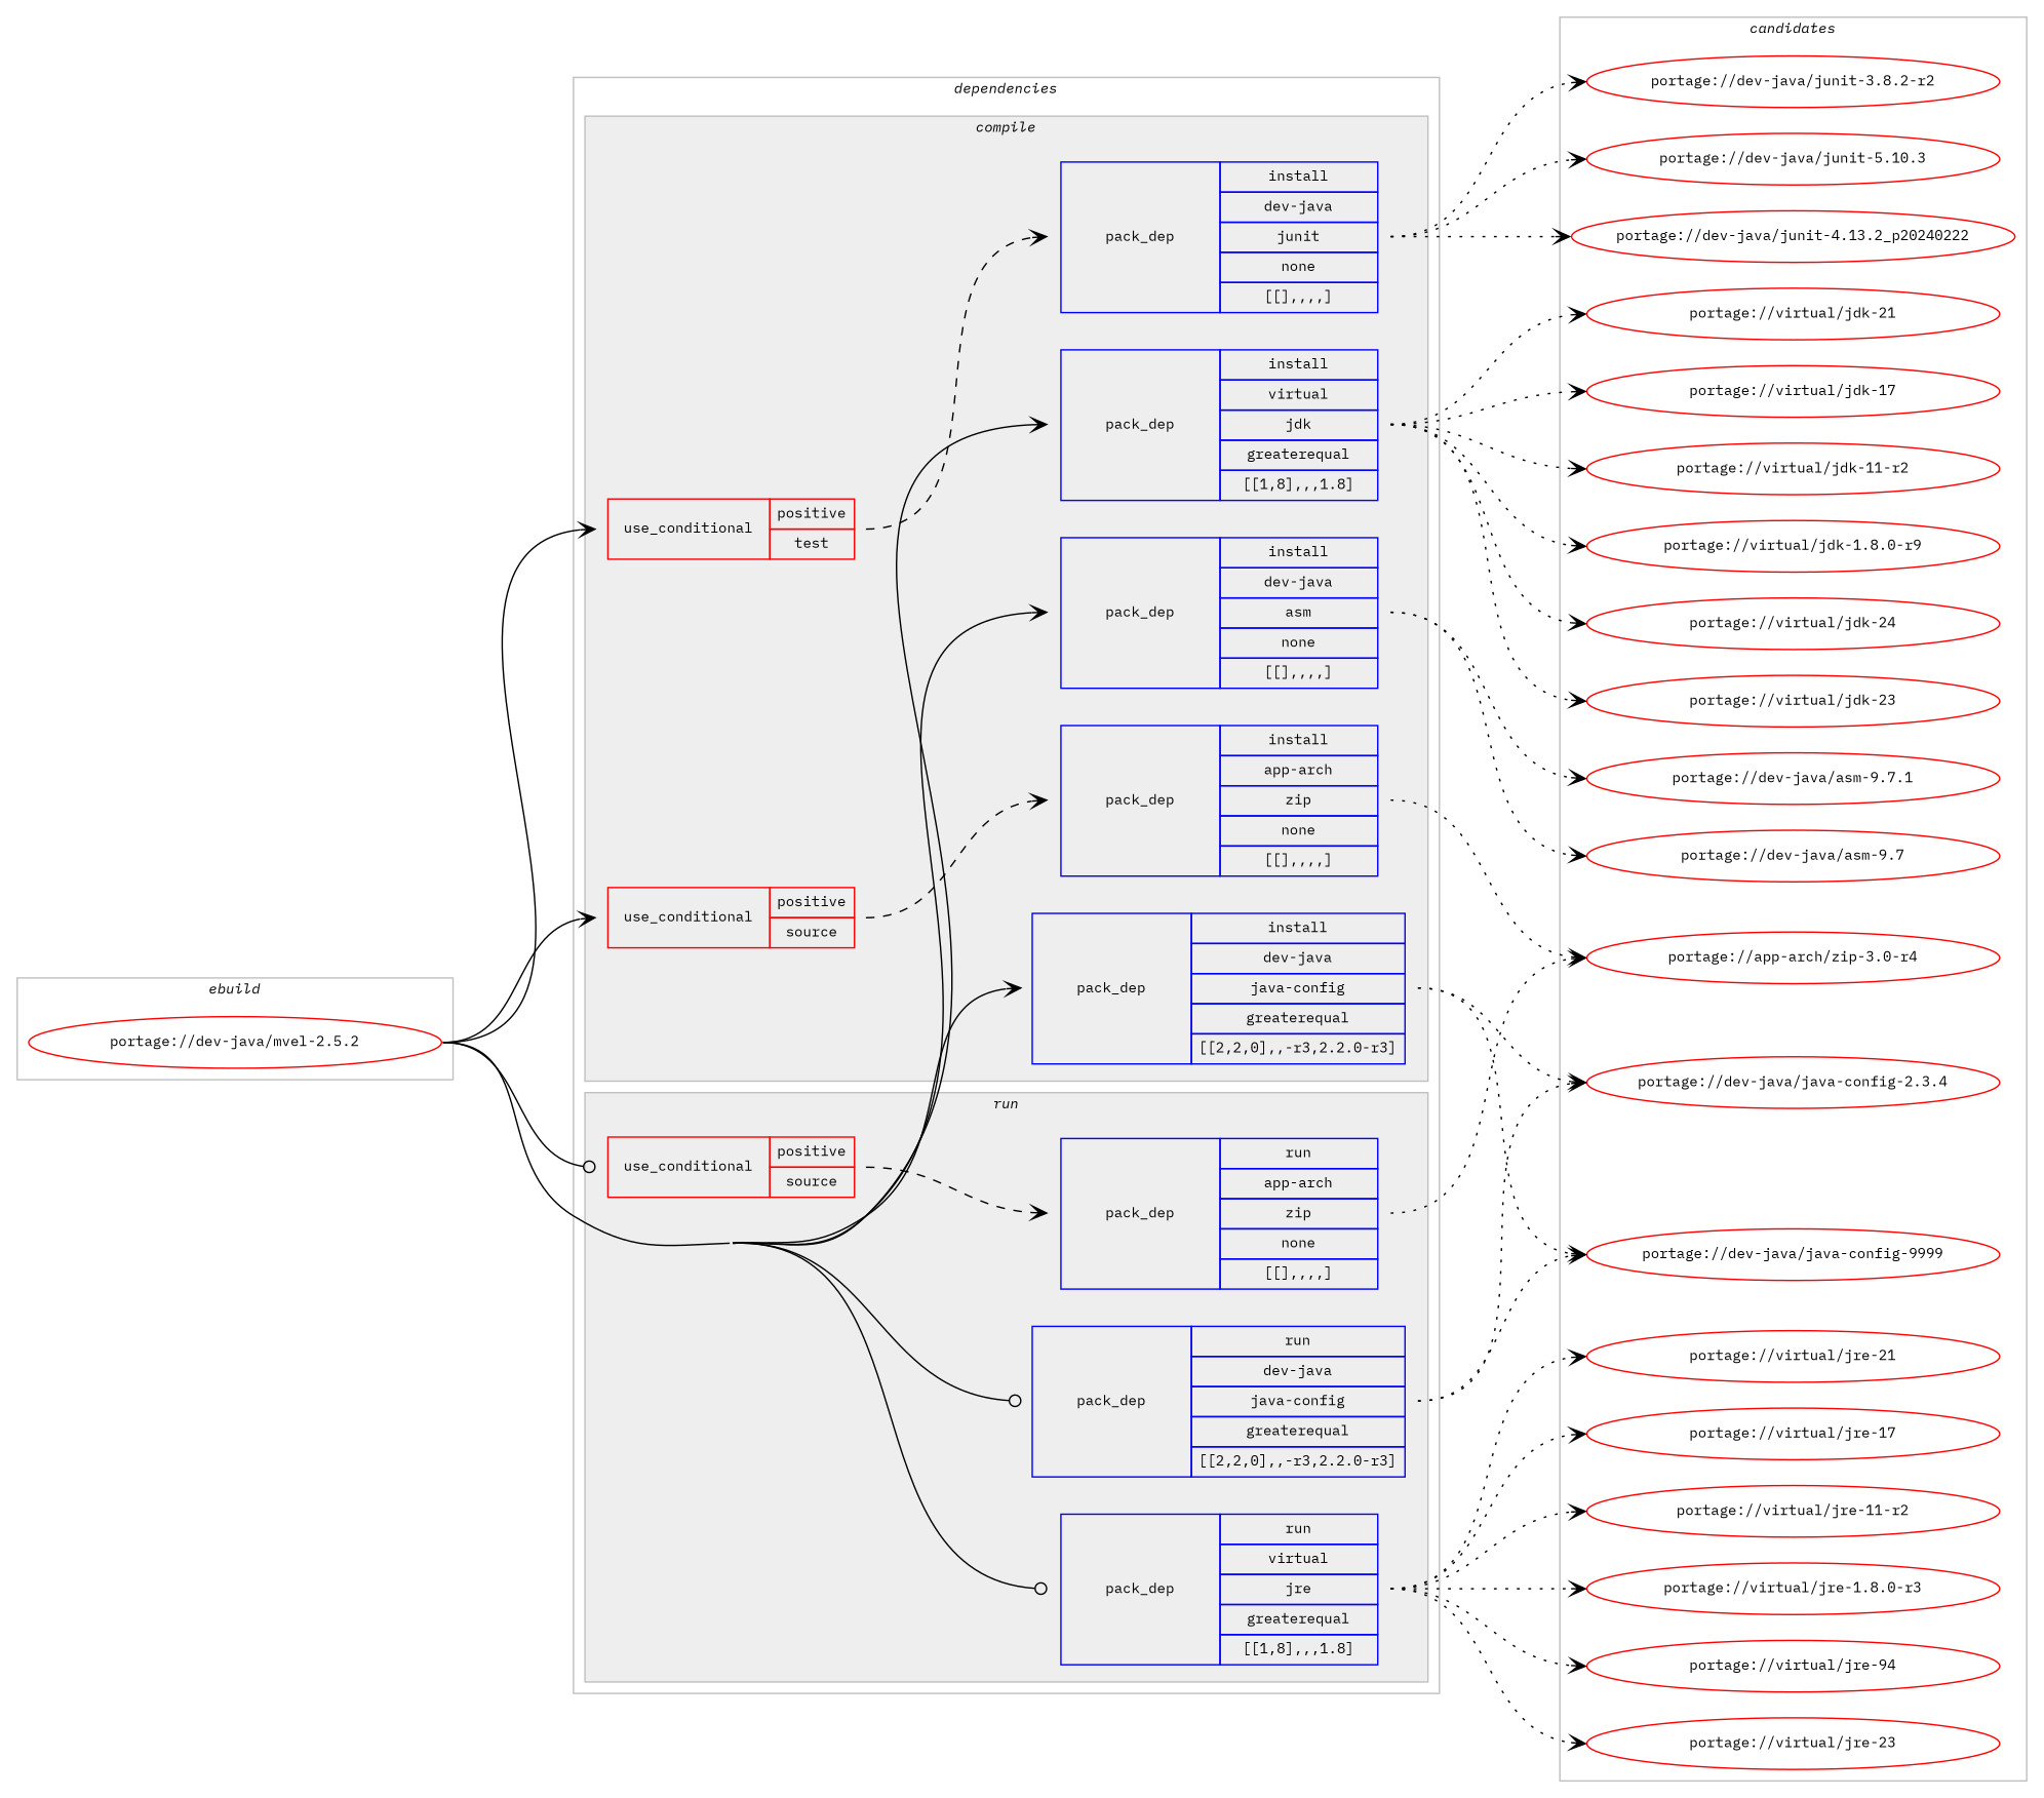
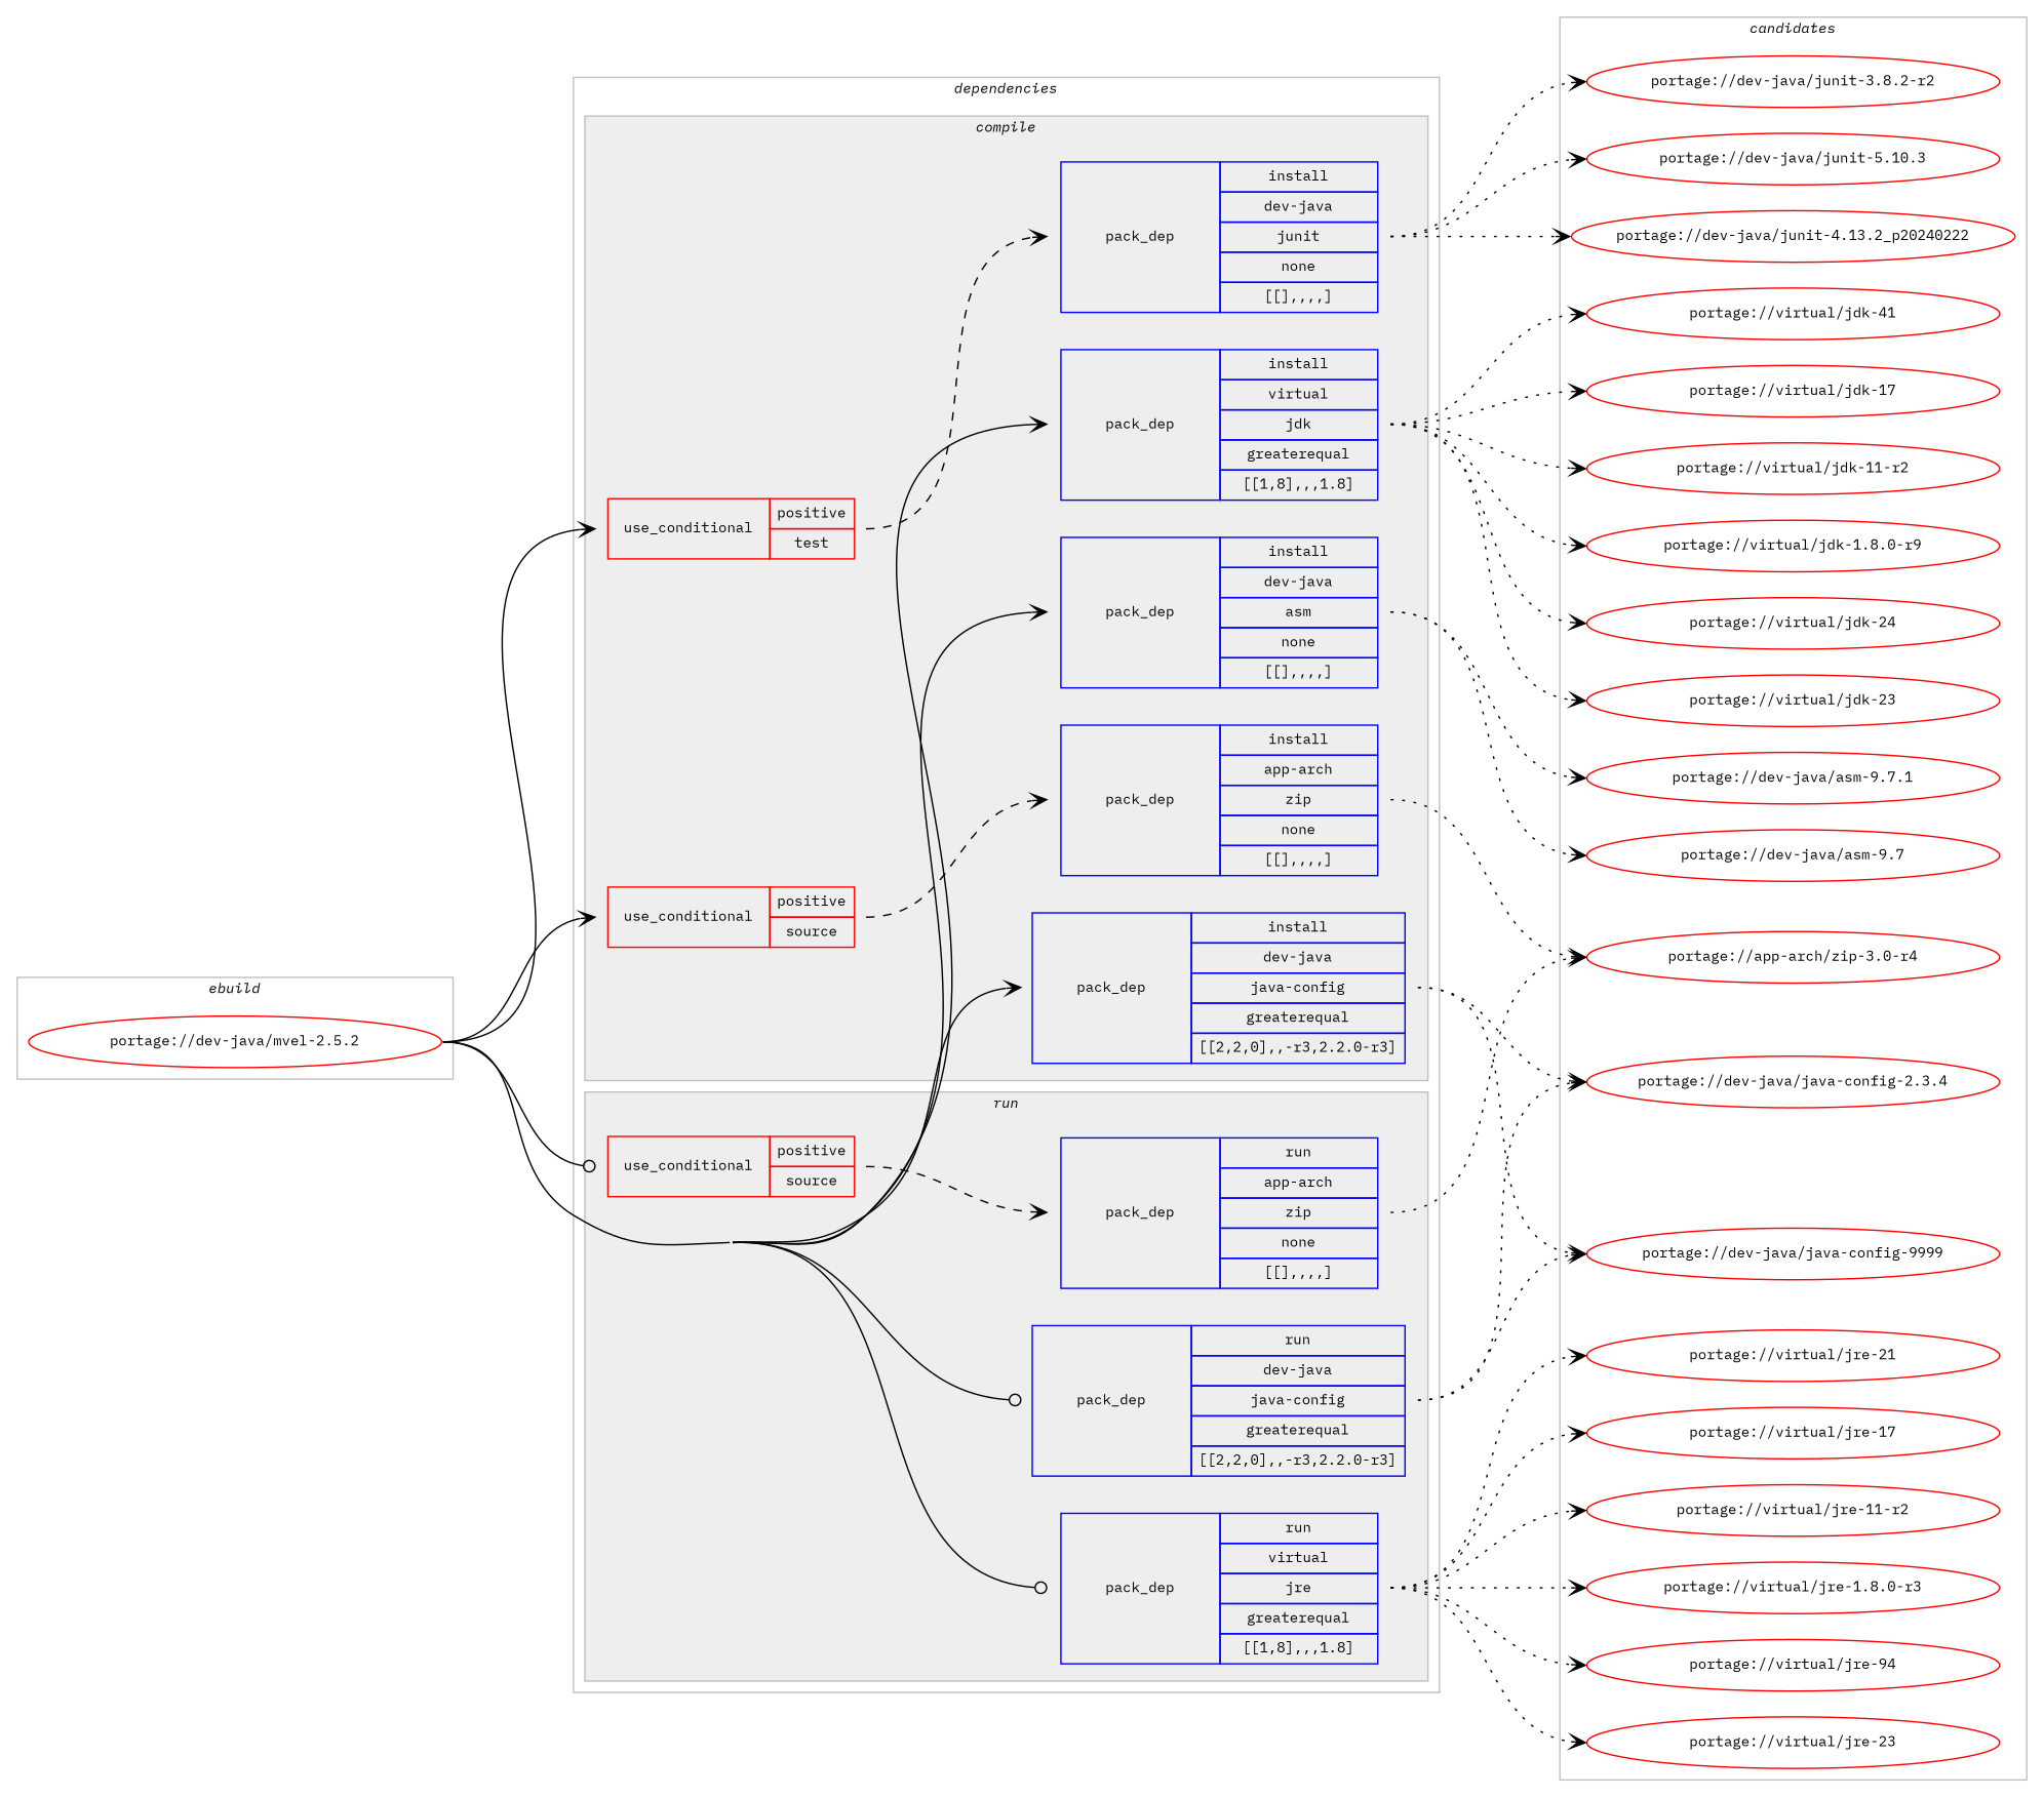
  digraph {
    compound=true
    concentrate=true
    fontname="IBM Plex Mono"
    fontsize=10
    newrank=true
    rankdir=LR
    ranksep=1.5
    node [color=red fontname="IBM Plex Mono" fontsize=10]
    edge [arrowhead=vee fontname="IBM Plex Mono" headport=w style=dotted tailport=e weight=100]
    n1 [label="portage://dev-java/mvel-2.5.2" width=4]
    n2 [color=blue label=<<TABLE BORDER="0" CELLBORDER="1" CELLSPACING="0" CELLPADDING="4" WIDTH="220"><TR><TD ROWSPAN="6" CELLPADDING="30">pack_dep</TD></TR><TR><TD WIDTH="110">install</TD></TR><TR><TD>app-arch</TD></TR><TR><TD>zip</TD></TR><TR><TD>none</TD></TR><TR><TD>[[],,,,]</TD></TR></TABLE>> shape=none]
    n3 [label=<<TABLE BORDER="0" CELLBORDER="1" CELLSPACING="0" CELLPADDING="4"><TR><TD ROWSPAN="3" CELLPADDING="10">use_conditional</TD></TR><TR><TD>positive</TD></TR><TR><TD>source</TD></TR></TABLE>> shape=none]
    n4 [color=blue label=<<TABLE BORDER="0" CELLBORDER="1" CELLSPACING="0" CELLPADDING="4" WIDTH="220"><TR><TD ROWSPAN="6" CELLPADDING="30">pack_dep</TD></TR><TR><TD WIDTH="110">install</TD></TR><TR><TD>dev-java</TD></TR><TR><TD>junit</TD></TR><TR><TD>none</TD></TR><TR><TD>[[],,,,]</TD></TR></TABLE>> shape=none]
    n5 [label=<<TABLE BORDER="0" CELLBORDER="1" CELLSPACING="0" CELLPADDING="4"><TR><TD ROWSPAN="3" CELLPADDING="10">use_conditional</TD></TR><TR><TD>positive</TD></TR><TR><TD>test</TD></TR></TABLE>> shape=none]
    n6 [color=blue label=<<TABLE BORDER="0" CELLBORDER="1" CELLSPACING="0" CELLPADDING="4" WIDTH="220"><TR><TD ROWSPAN="6" CELLPADDING="30">pack_dep</TD></TR><TR><TD WIDTH="110">install</TD></TR><TR><TD>dev-java</TD></TR><TR><TD>asm</TD></TR><TR><TD>none</TD></TR><TR><TD>[[],,,,]</TD></TR></TABLE>> shape=none]
    n7 [color=blue label=<<TABLE BORDER="0" CELLBORDER="1" CELLSPACING="0" CELLPADDING="4" WIDTH="220"><TR><TD ROWSPAN="6" CELLPADDING="30">pack_dep</TD></TR><TR><TD WIDTH="110">install</TD></TR><TR><TD>dev-java</TD></TR><TR><TD>java-config</TD></TR><TR><TD>greaterequal</TD></TR><TR><TD>[[2,2,0],,-r3,2.2.0-r3]</TD></TR></TABLE>> shape=none]
    n8 [color=blue label=<<TABLE BORDER="0" CELLBORDER="1" CELLSPACING="0" CELLPADDING="4" WIDTH="220"><TR><TD ROWSPAN="6" CELLPADDING="30">pack_dep</TD></TR><TR><TD WIDTH="110">install</TD></TR><TR><TD>virtual</TD></TR><TR><TD>jdk</TD></TR><TR><TD>greaterequal</TD></TR><TR><TD>[[1,8],,,1.8]</TD></TR></TABLE>> shape=none]
    n9 [color=blue label=<<TABLE BORDER="0" CELLBORDER="1" CELLSPACING="0" CELLPADDING="4" WIDTH="220"><TR><TD ROWSPAN="6" CELLPADDING="30">pack_dep</TD></TR><TR><TD WIDTH="110">run</TD></TR><TR><TD>dev-java</TD></TR><TR><TD>java-config</TD></TR><TR><TD>greaterequal</TD></TR><TR><TD>[[2,2,0],,-r3,2.2.0-r3]</TD></TR></TABLE>> shape=none]
    n10 [color=blue label=<<TABLE BORDER="0" CELLBORDER="1" CELLSPACING="0" CELLPADDING="4" WIDTH="220"><TR><TD ROWSPAN="6" CELLPADDING="30">pack_dep</TD></TR><TR><TD WIDTH="110">run</TD></TR><TR><TD>app-arch</TD></TR><TR><TD>zip</TD></TR><TR><TD>none</TD></TR><TR><TD>[[],,,,]</TD></TR></TABLE>> shape=none]
    n11 [label=<<TABLE BORDER="0" CELLBORDER="1" CELLSPACING="0" CELLPADDING="4"><TR><TD ROWSPAN="3" CELLPADDING="10">use_conditional</TD></TR><TR><TD>positive</TD></TR><TR><TD>source</TD></TR></TABLE>> shape=none]
    n12 [color=blue label=<<TABLE BORDER="0" CELLBORDER="1" CELLSPACING="0" CELLPADDING="4" WIDTH="220"><TR><TD ROWSPAN="6" CELLPADDING="30">pack_dep</TD></TR><TR><TD WIDTH="110">run</TD></TR><TR><TD>virtual</TD></TR><TR><TD>jre</TD></TR><TR><TD>greaterequal</TD></TR><TR><TD>[[1,8],,,1.8]</TD></TR></TABLE>> shape=none]
    n13 [label="portage://app-arch/zip-3.0-r4" width=4]
    n14 [label="portage://dev-java/junit-5.10.3" width=4]
    n15 [label="portage://dev-java/junit-4.13.2_p20240222" width=4]
    n16 [label="portage://dev-java/junit-3.8.2-r2" width=4]
    n17 [label="portage://dev-java/asm-9.7.1" width=4]
    n18 [label="portage://dev-java/asm-9.7" width=4]
    n19 [label="portage://dev-java/java-config-9999" width=4]
    n20 [label="portage://dev-java/java-config-2.3.4" width=4]
    n21 [label="portage://virtual/jdk-24" width=4]
    n22 [label="portage://virtual/jdk-23" width=4]
-   n23 [label="portage://virtual/jdk-21" width=4]
+   n23 [label="portage://virtual/jdk-41" width=4]
    n24 [label="portage://virtual/jdk-17" width=4]
    n25 [label="portage://virtual/jdk-11-r2" width=4]
    n26 [label="portage://virtual/jdk-1.8.0-r9" width=4]
    n27 [label="portage://virtual/jre-94" width=4]
    n28 [label="portage://virtual/jre-23" width=4]
    n29 [label="portage://virtual/jre-21" width=4]
    n30 [label="portage://virtual/jre-17" width=4]
    n31 [label="portage://virtual/jre-11-r2" width=4]
    n32 [label="portage://virtual/jre-1.8.0-r3" width=4]
    subgraph cluster_1 {
      color=gray
      label=<<i>ebuild</i>>
      n1
    }
    subgraph cluster_2 {
      color=gray
      label=<<i>dependencies</i>>
      subgraph cluster_3 {
        color=gray
        fillcolor="#eeeeee"
        label=<<i>compile</i>>
        style=filled
        subgraph sub_4 {
          color=gray
          fillcolor="#eeeeee"
          label=<<i>compile</i>>
          style=filled
          n3
          subgraph sub_5 {
            color=gray
            fillcolor="#eeeeee"
            label=<<i>compile</i>>
            style=filled
            n2
          }
        }
        subgraph sub_6 {
          color=gray
          fillcolor="#eeeeee"
          label=<<i>compile</i>>
          style=filled
          n5
          subgraph sub_7 {
            color=gray
            fillcolor="#eeeeee"
            label=<<i>compile</i>>
            style=filled
            n4
          }
        }
        subgraph sub_8 {
          color=gray
          fillcolor="#eeeeee"
          label=<<i>compile</i>>
          style=filled
          n6
        }
        subgraph sub_9 {
          color=gray
          fillcolor="#eeeeee"
          label=<<i>compile</i>>
          style=filled
          n7
        }
        subgraph sub_10 {
          color=gray
          fillcolor="#eeeeee"
          label=<<i>compile</i>>
          style=filled
          n8
        }
      }
      subgraph cluster_11 {
        color=gray
        fillcolor="#eeeeee"
        label=<<i>compile and run</i>>
        style=filled
      }
      subgraph cluster_12 {
        color=gray
        fillcolor="#eeeeee"
        label=<<i>run</i>>
        style=filled
        subgraph sub_13 {
          color=gray
          fillcolor="#eeeeee"
          label=<<i>run</i>>
          style=filled
          n9
        }
        subgraph sub_14 {
          color=gray
          fillcolor="#eeeeee"
          label=<<i>run</i>>
          style=filled
          n11
          subgraph sub_15 {
            color=gray
            fillcolor="#eeeeee"
            label=<<i>run</i>>
            style=filled
            n10
          }
        }
        subgraph sub_16 {
          color=gray
          fillcolor="#eeeeee"
          label=<<i>run</i>>
          style=filled
          n12
        }
      }
    }
    subgraph cluster_17 {
      color=gray
      label=<<i>candidates</i>>
      rank=same
      subgraph sub_18 {
        color=black
        label=<<i>candidates</i>>
        nodesep=1
        rank=same
        n13
      }
      subgraph sub_19 {
        color=black
        label=<<i>candidates</i>>
        nodesep=1
        rank=same
        n14
        n15
        n16
      }
      subgraph sub_20 {
        color=black
        label=<<i>candidates</i>>
        nodesep=1
        rank=same
        n17
        n18
      }
      subgraph sub_21 {
        color=black
        label=<<i>candidates</i>>
        nodesep=1
        rank=same
        n19
        n20
      }
      subgraph sub_22 {
        color=black
        label=<<i>candidates</i>>
        nodesep=1
        rank=same
        n13
      }
      subgraph sub_23 {
        color=black
        label=<<i>candidates</i>>
        nodesep=1
        rank=same
        n21
        n22
        n23
        n24
        n25
        n26
      }
      subgraph sub_24 {
        color=black
        label=<<i>candidates</i>>
        nodesep=1
        rank=same
        n19
        n20
      }
      subgraph sub_25 {
        color=black
        label=<<i>candidates</i>>
        nodesep=1
        rank=same
        n27
        n28
        n29
        n30
        n31
        n32
      }
    }
    n1 -> n3 [style=solid weight=20]
    n1 -> n5 [style=solid weight=20]
    n1 -> n6 [style=solid weight=20]
    n1 -> n7 [style=solid weight=20]
    n1 -> n8 [style=solid weight=20]
    n1 -> n9 [arrowhead=odot style=solid weight=20]
    n1 -> n11 [arrowhead=odot style=solid weight=20]
    n1 -> n12 [arrowhead=odot style=solid weight=20]
    n2 -> n13
    n3 -> n2 [style=dashed weight=20]
    n4 -> n14
    n4 -> n15
    n4 -> n16
    n5 -> n4 [style=dashed weight=20]
    n6 -> n17
    n6 -> n18
    n7 -> n19
    n7 -> n20
    n8 -> n21
    n8 -> n22
    n8 -> n23
    n8 -> n24
    n8 -> n25
    n8 -> n26
    n9 -> n19
    n9 -> n20
    n10 -> n13
    n11 -> n10 [style=dashed weight=20]
    n12 -> n27
    n12 -> n28
    n12 -> n29
    n12 -> n30
    n12 -> n31
    n12 -> n32
  }
